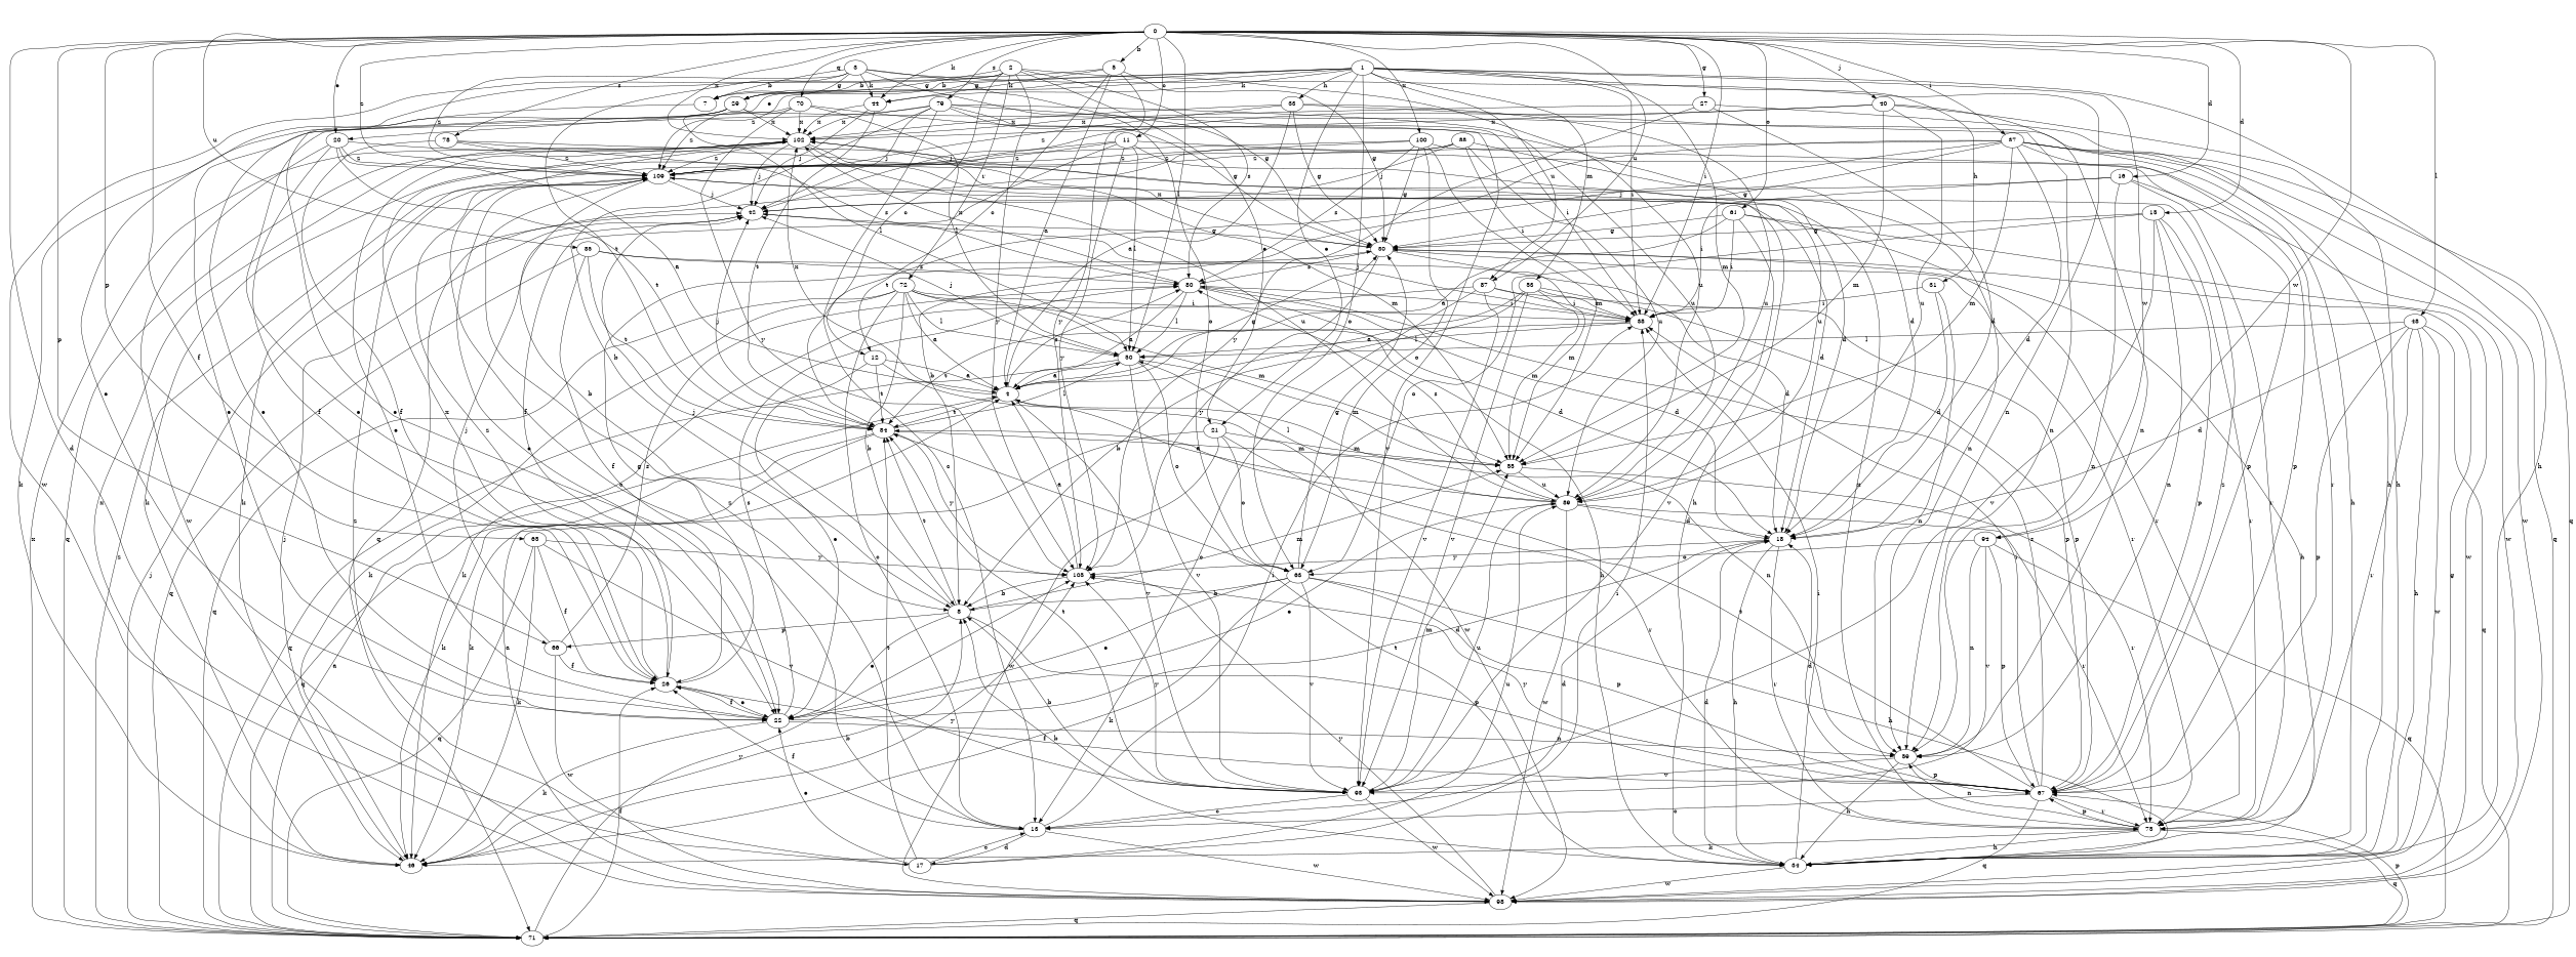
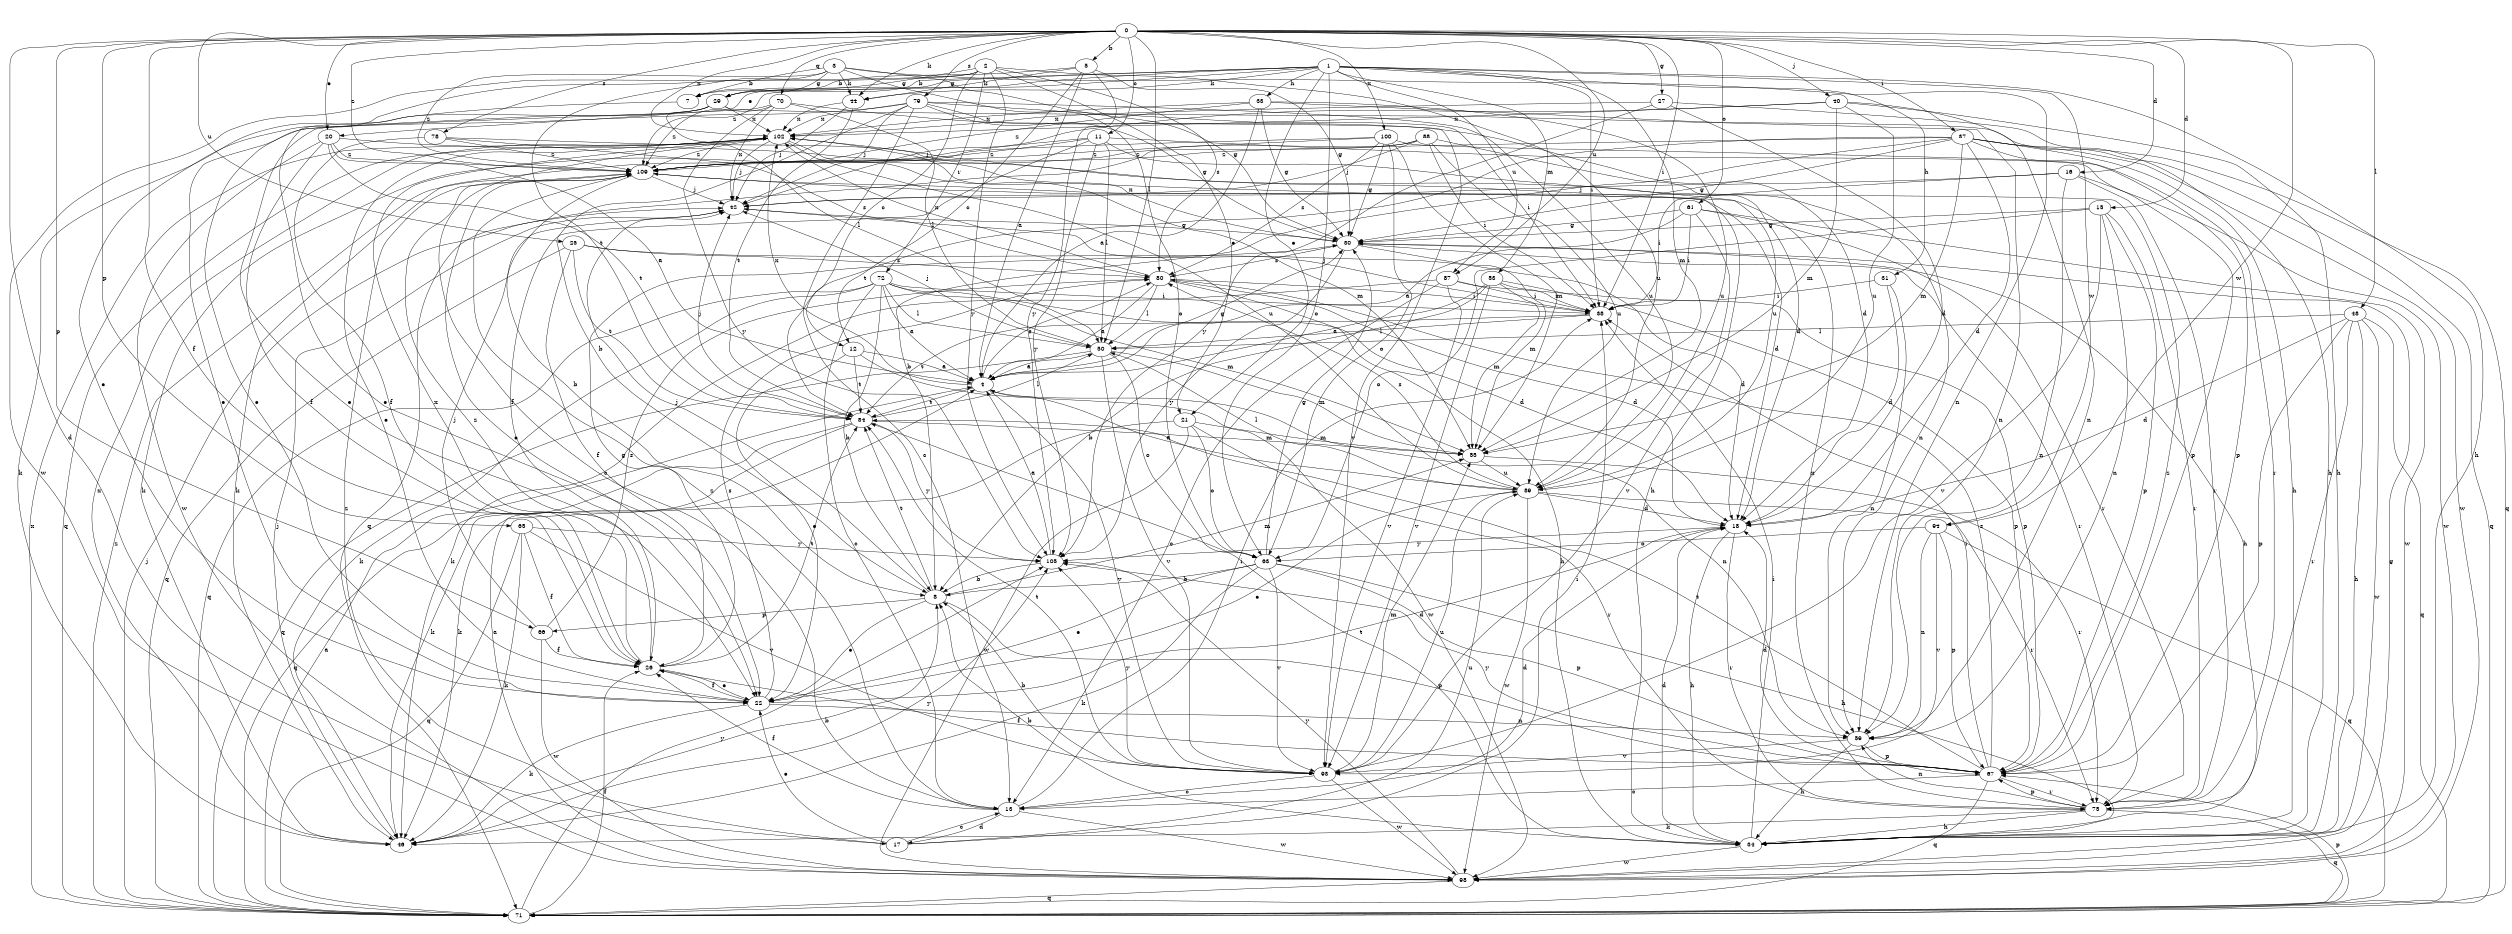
  strict digraph {
    0
    5
    11
    15
    16
    17
    20
    26
    27
    37
    38
    40
    44
    48
    50
    61
    65
    66
    70
    78
    79
-   85
+   85 [label=25]
    87
    94
    100
    102
    109
    7
    12
    105
    30
    4
    89
    67
    46
    63
    59
    93
    75
    98
    42
    22
    13
    34
    84
    18
    71
    55
    8
    80
    1
    21
    29
    31
    33
    53
    88
    2
    72
    3
    0 -> 5 [label=b]
    0 -> 11 [label=c]
    0 -> 15 [label=d]
    0 -> 16 [label=d]
    0 -> 17 [label=d]
    0 -> 20 [label=e]
    0 -> 26 [label=f]
    0 -> 27 [label=g]
    0 -> 37 [label=i]
    0 -> 38 [label=i]
    0 -> 40 [label=j]
    0 -> 44 [label=k]
    0 -> 48 [label=l]
    0 -> 50 [label=l]
    0 -> 61 [label=o]
    0 -> 65 [label=p]
    0 -> 66 [label=p]
    0 -> 70 [label=q]
    0 -> 78 [label=s]
    0 -> 79 [label=s]
    0 -> 85 [label=u]
    0 -> 87 [label=u]
    0 -> 94 [label=w]
    0 -> 100 [label=x]
    0 -> 102 [label=x]
    0 -> 109 [label=z]
    5 -> 44 [label=k]
    5 -> 7 [label=b]
    5 -> 12 [label=c]
    5 -> 105 [label=y]
    5 -> 30 [label=g]
    5 -> 4 [label=a]
    11 -> 26 [label=f]
    11 -> 50 [label=l]
    11 -> 109 [label=z]
    11 -> 105 [label=y]
    11 -> 89 [label=u]
    11 -> 67 [label=p]
    11 -> 46 [label=k]
    15 -> 30 [label=g]
    15 -> 67 [label=p]
    15 -> 63 [label=o]
    15 -> 59 [label=n]
    15 -> 93 [label=v]
    15 -> 75 [label=r]
    16 -> 38 [label=i]
    16 -> 59 [label=n]
    16 -> 75 [label=r]
    16 -> 98 [label=w]
    16 -> 42 [label=j]
    17 -> 38 [label=i]
    17 -> 109 [label=z]
    17 -> 89 [label=u]
    17 -> 22 [label=e]
    17 -> 13 [label=c]
    20 -> 26 [label=f]
    20 -> 109 [label=z]
    20 -> 4 [label=a]
    20 -> 98 [label=w]
    20 -> 34 [label=h]
    20 -> 84 [label=t]
    26 -> 102 [label=x]
    26 -> 109 [label=z]
    26 -> 30 [label=g]
    26 -> 22 [label=e]
-   17 -> 84 [label=t]
+   26 -> 84 [label=t]
    27 -> 102 [label=x]
    27 -> 105 [label=y]
    27 -> 34 [label=h]
    27 -> 18 [label=d]
    37 -> 109 [label=z]
    37 -> 30 [label=g]
    37 -> 67 [label=p]
    37 -> 98 [label=w]
    37 -> 34 [label=h]
    37 -> 84 [label=t]
    37 -> 18 [label=d]
    37 -> 71 [label=q]
    37 -> 55 [label=m]
    37 -> 8 [label=b]
    38 -> 50 [label=l]
    38 -> 42 [label=j]
    38 -> 84 [label=t]
    40 -> 102 [label=x]
    40 -> 89 [label=u]
    40 -> 59 [label=n]
    40 -> 42 [label=j]
    40 -> 34 [label=h]
    40 -> 55 [label=m]
    44 -> 102 [label=x]
    44 -> 42 [label=j]
    44 -> 84 [label=t]
    48 -> 50 [label=l]
    48 -> 67 [label=p]
    48 -> 75 [label=r]
    48 -> 98 [label=w]
    48 -> 34 [label=h]
    48 -> 18 [label=d]
    48 -> 71 [label=q]
    50 -> 4 [label=a]
    50 -> 63 [label=o]
    50 -> 93 [label=v]
    50 -> 42 [label=j]
    50 -> 71 [label=q]
    50 -> 55 [label=m]
    61 -> 38 [label=i]
    61 -> 30 [label=g]
    61 -> 4 [label=a]
    61 -> 93 [label=v]
    61 -> 75 [label=r]
    61 -> 98 [label=w]
    65 -> 26 [label=f]
    65 -> 105 [label=y]
    65 -> 46 [label=k]
    65 -> 93 [label=v]
    65 -> 71 [label=q]
    66 -> 26 [label=f]
    66 -> 98 [label=w]
    66 -> 42 [label=j]
    66 -> 80 [label=s]
    70 -> 50 [label=l]
-   70 -> 102 [label=x]
+   70 -> 42 [label=x]
    70 -> 109 [label=z]
    70 -> 105 [label=y]
    70 -> 22 [label=e]
    70 -> 18 [label=d]
    78 -> 26 [label=f]
    78 -> 109 [label=z]
    78 -> 59 [label=n]
    78 -> 80 [label=s]
    79 -> 38 [label=i]
    79 -> 102 [label=x]
    79 -> 30 [label=g]
    79 -> 89 [label=u]
    79 -> 93 [label=v]
    79 -> 42 [label=j]
    79 -> 22 [label=e]
    79 -> 13 [label=c]
    79 -> 8 [label=b]
    85 -> 26 [label=f]
    85 -> 84 [label=t]
    85 -> 18 [label=d]
    85 -> 71 [label=q]
    85 -> 80 [label=s]
    87 -> 38 [label=i]
    87 -> 67 [label=p]
    87 -> 46 [label=k]
    87 -> 93 [label=v]
    87 -> 13 [label=c]
    94 -> 67 [label=p]
    94 -> 63 [label=o]
    94 -> 59 [label=n]
    94 -> 93 [label=v]
    94 -> 71 [label=q]
    100 -> 109 [label=z]
    100 -> 30 [label=g]
    100 -> 46 [label=k]
    100 -> 63 [label=o]
    100 -> 75 [label=r]
    100 -> 55 [label=m]
    100 -> 80 [label=s]
    102 -> 109 [label=z]
    102 -> 89 [label=u]
    102 -> 42 [label=j]
    102 -> 22 [label=e]
    102 -> 13 [label=c]
    102 -> 71 [label=q]
    102 -> 55 [label=m]
    109 -> 42 [label=j]
    109 -> 22 [label=e]
    109 -> 18 [label=d]
    109 -> 8 [label=b]
    7 -> 22 [label=e]
    12 -> 4 [label=a]
    12 -> 98 [label=w]
    12 -> 22 [label=e]
    12 -> 84 [label=t]
    105 -> 4 [label=a]
    105 -> 8 [label=b]
    30 -> 102 [label=x]
    30 -> 105 [label=y]
    30 -> 75 [label=r]
    30 -> 34 [label=h]
    30 -> 55 [label=m]
    30 -> 80 [label=s]
    4 -> 102 [label=x]
    4 -> 30 [label=g]
    4 -> 59 [label=n]
    4 -> 93 [label=v]
    4 -> 84 [label=t]
    4 -> 80 [label=s]
    89 -> 50 [label=l]
    89 -> 4 [label=a]
    89 -> 75 [label=r]
    89 -> 98 [label=w]
    89 -> 22 [label=e]
    89 -> 18 [label=d]
    89 -> 80 [label=s]
    67 -> 26 [label=f]
    67 -> 38 [label=i]
    67 -> 109 [label=z]
    67 -> 105 [label=y]
    67 -> 75 [label=r]
    67 -> 13 [label=c]
    67 -> 84 [label=t]
    67 -> 18 [label=d]
    67 -> 71 [label=q]
    67 -> 80 [label=s]
    46 -> 102 [label=x]
    46 -> 105 [label=y]
    46 -> 42 [label=j]
    46 -> 8 [label=b]
    63 -> 30 [label=g]
    63 -> 67 [label=p]
    63 -> 46 [label=k]
    63 -> 93 [label=v]
    63 -> 22 [label=e]
    63 -> 34 [label=h]
    63 -> 8 [label=b]
    59 -> 67 [label=p]
    59 -> 93 [label=v]
    59 -> 34 [label=h]
    93 -> 105 [label=y]
    93 -> 89 [label=u]
    93 -> 98 [label=w]
    93 -> 13 [label=c]
    93 -> 84 [label=t]
    93 -> 55 [label=m]
    93 -> 8 [label=b]
    75 -> 102 [label=x]
    75 -> 67 [label=p]
    75 -> 46 [label=k]
    75 -> 59 [label=n]
    75 -> 34 [label=h]
    75 -> 71 [label=q]
    98 -> 105 [label=y]
    98 -> 30 [label=g]
    98 -> 4 [label=a]
    98 -> 71 [label=q]
    42 -> 30 [label=g]
    22 -> 26 [label=f]
    22 -> 46 [label=k]
    22 -> 59 [label=n]
    22 -> 18 [label=d]
    22 -> 80 [label=s]
    13 -> 17 [label=d]
    13 -> 26 [label=f]
    13 -> 38 [label=i]
    13 -> 109 [label=z]
    13 -> 98 [label=w]
    13 -> 18 [label=d]
    34 -> 38 [label=i]
    34 -> 98 [label=w]
    34 -> 84 [label=t]
    34 -> 18 [label=d]
    34 -> 8 [label=b]
    84 -> 50 [label=l]
    84 -> 105 [label=y]
    84 -> 46 [label=k]
    84 -> 42 [label=j]
    84 -> 71 [label=q]
    84 -> 55 [label=m]
    18 -> 105 [label=y]
    18 -> 75 [label=r]
    18 -> 34 [label=h]
    71 -> 26 [label=f]
    71 -> 102 [label=x]
    71 -> 109 [label=z]
    71 -> 105 [label=y]
    71 -> 4 [label=a]
    71 -> 67 [label=p]
    71 -> 42 [label=j]
    55 -> 89 [label=u]
    55 -> 75 [label=r]
    8 -> 66 [label=p]
    8 -> 67 [label=p]
    8 -> 42 [label=j]
    8 -> 22 [label=e]
    8 -> 84 [label=t]
    8 -> 55 [label=m]
    80 -> 38 [label=i]
    80 -> 50 [label=l]
    80 -> 102 [label=x]
    80 -> 4 [label=a]
    80 -> 34 [label=h]
    80 -> 18 [label=d]
    1 -> 20 [label=e]
    1 -> 38 [label=i]
    1 -> 44 [label=k]
    1 -> 87 [label=u]
    1 -> 94 [label=w]
    1 -> 109 [label=z]
    1 -> 7 [label=b]
    1 -> 63 [label=o]
    1 -> 34 [label=h]
    1 -> 55 [label=m]
    1 -> 21 [label=e]
    1 -> 29 [label=g]
    1 -> 31 [label=h]
    1 -> 33 [label=h]
    1 -> 53 [label=m]
    21 -> 46 [label=k]
    21 -> 63 [label=o]
    21 -> 75 [label=r]
    21 -> 98 [label=w]
    21 -> 55 [label=m]
    29 -> 50 [label=l]
    29 -> 102 [label=x]
    29 -> 46 [label=k]
    29 -> 59 [label=n]
    29 -> 22 [label=e]
    31 -> 38 [label=i]
    31 -> 59 [label=n]
    31 -> 18 [label=d]
    33 -> 102 [label=x]
    33 -> 109 [label=z]
    33 -> 30 [label=g]
    33 -> 4 [label=a]
    33 -> 89 [label=u]
    33 -> 71 [label=q]
    53 -> 38 [label=i]
    53 -> 4 [label=a]
    53 -> 67 [label=p]
    53 -> 93 [label=v]
    53 -> 55 [label=m]
    53 -> 8 [label=b]
    88 -> 38 [label=i]
    88 -> 109 [label=z]
    88 -> 89 [label=u]
    88 -> 42 [label=j]
    88 -> 18 [label=d]
    88 -> 71 [label=q]
    2 -> 12 [label=c]
    2 -> 105 [label=y]
    2 -> 89 [label=u]
    2 -> 98 [label=w]
    2 -> 22 [label=e]
    2 -> 80 [label=s]
    2 -> 21 [label=e]
    2 -> 29 [label=g]
    2 -> 72 [label=r]
    72 -> 38 [label=i]
    72 -> 50 [label=l]
    72 -> 4 [label=a]
    72 -> 46 [label=k]
    72 -> 13 [label=c]
    72 -> 18 [label=d]
    72 -> 71 [label=q]
    72 -> 55 [label=m]
    72 -> 8 [label=b]
    3 -> 44 [label=k]
    3 -> 109 [label=z]
    3 -> 7 [label=b]
    3 -> 30 [label=g]
    3 -> 63 [label=o]
    3 -> 59 [label=n]
    3 -> 84 [label=t]
    3 -> 29 [label=g]
  }
